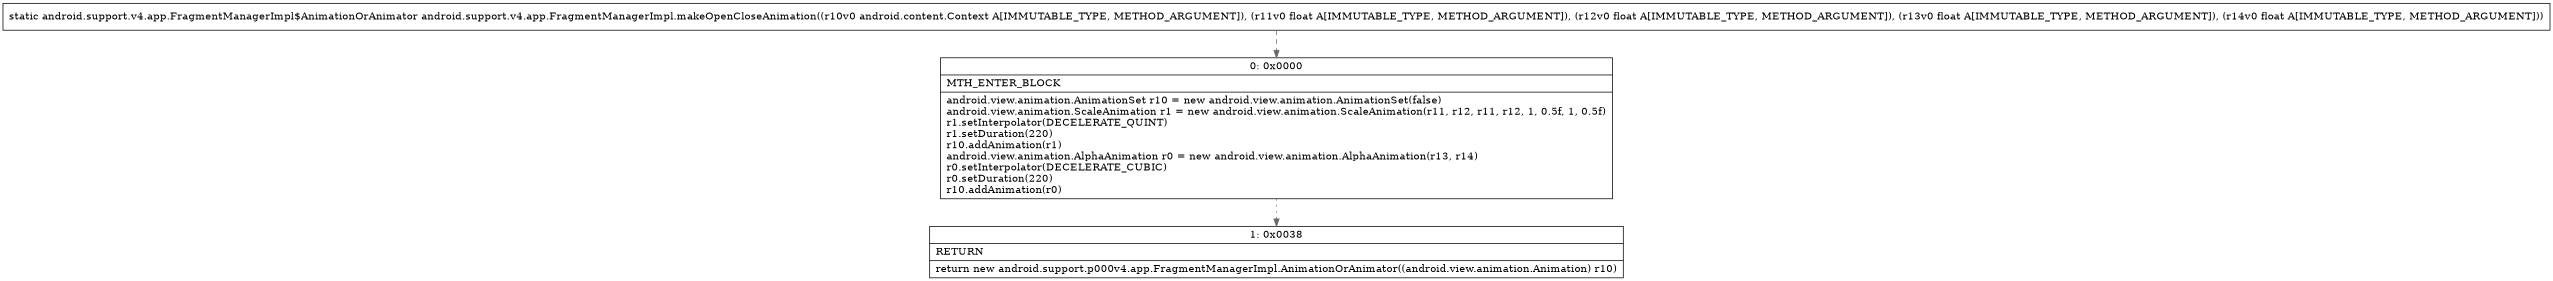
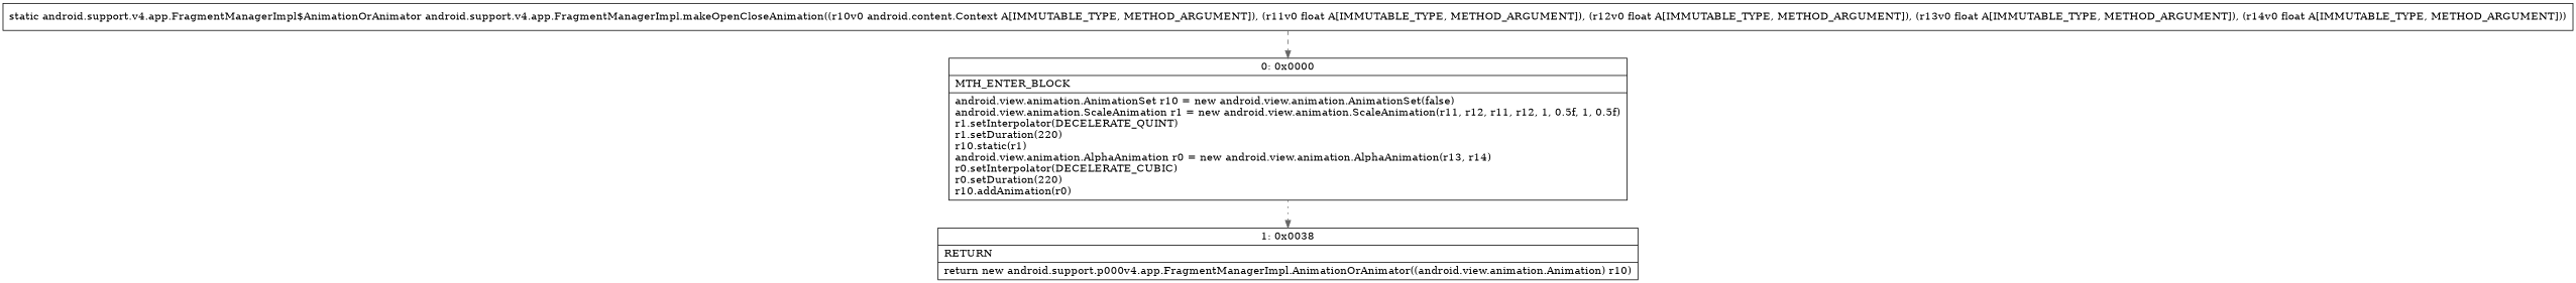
  digraph {
    node [shape=record]
    edge [color=gray40]
-   n1 [label="{0\:\ 0x0000|MTH_ENTER_BLOCK\l|android.view.animation.AnimationSet r10 = new android.view.animation.AnimationSet(false)\landroid.view.animation.ScaleAnimation r1 = new android.view.animation.ScaleAnimation(r11, r12, r11, r12, 1, 0.5f, 1, 0.5f)\lr1.setInterpolator(DECELERATE_QUINT)\lr1.setDuration(220)\lr10.addAnimation(r1)\landroid.view.animation.AlphaAnimation r0 = new android.view.animation.AlphaAnimation(r13, r14)\lr0.setInterpolator(DECELERATE_CUBIC)\lr0.setDuration(220)\lr10.addAnimation(r0)\l}"]
+   n1 [label="{0\:\ 0x0000|MTH_ENTER_BLOCK\l|android.view.animation.AnimationSet r10 = new android.view.animation.AnimationSet(false)\landroid.view.animation.ScaleAnimation r1 = new android.view.animation.ScaleAnimation(r11, r12, r11, r12, 1, 0.5f, 1, 0.5f)\lr1.setInterpolator(DECELERATE_QUINT)\lr1.setDuration(220)\lr10.static(r1)\landroid.view.animation.AlphaAnimation r0 = new android.view.animation.AlphaAnimation(r13, r14)\lr0.setInterpolator(DECELERATE_CUBIC)\lr0.setDuration(220)\lr10.addAnimation(r0)\l}"]
    n2 [label="{1\:\ 0x0038|RETURN\l|return new android.support.p000v4.app.FragmentManagerImpl.AnimationOrAnimator((android.view.animation.Animation) r10)\l}"]
    n3 [label="{static android.support.v4.app.FragmentManagerImpl$AnimationOrAnimator android.support.v4.app.FragmentManagerImpl.makeOpenCloseAnimation((r10v0 android.content.Context A[IMMUTABLE_TYPE, METHOD_ARGUMENT]), (r11v0 float A[IMMUTABLE_TYPE, METHOD_ARGUMENT]), (r12v0 float A[IMMUTABLE_TYPE, METHOD_ARGUMENT]), (r13v0 float A[IMMUTABLE_TYPE, METHOD_ARGUMENT]), (r14v0 float A[IMMUTABLE_TYPE, METHOD_ARGUMENT])) }"]
    n1 -> n2 [style=dotted]
    n3 -> n1 [style=dashed]
  }
